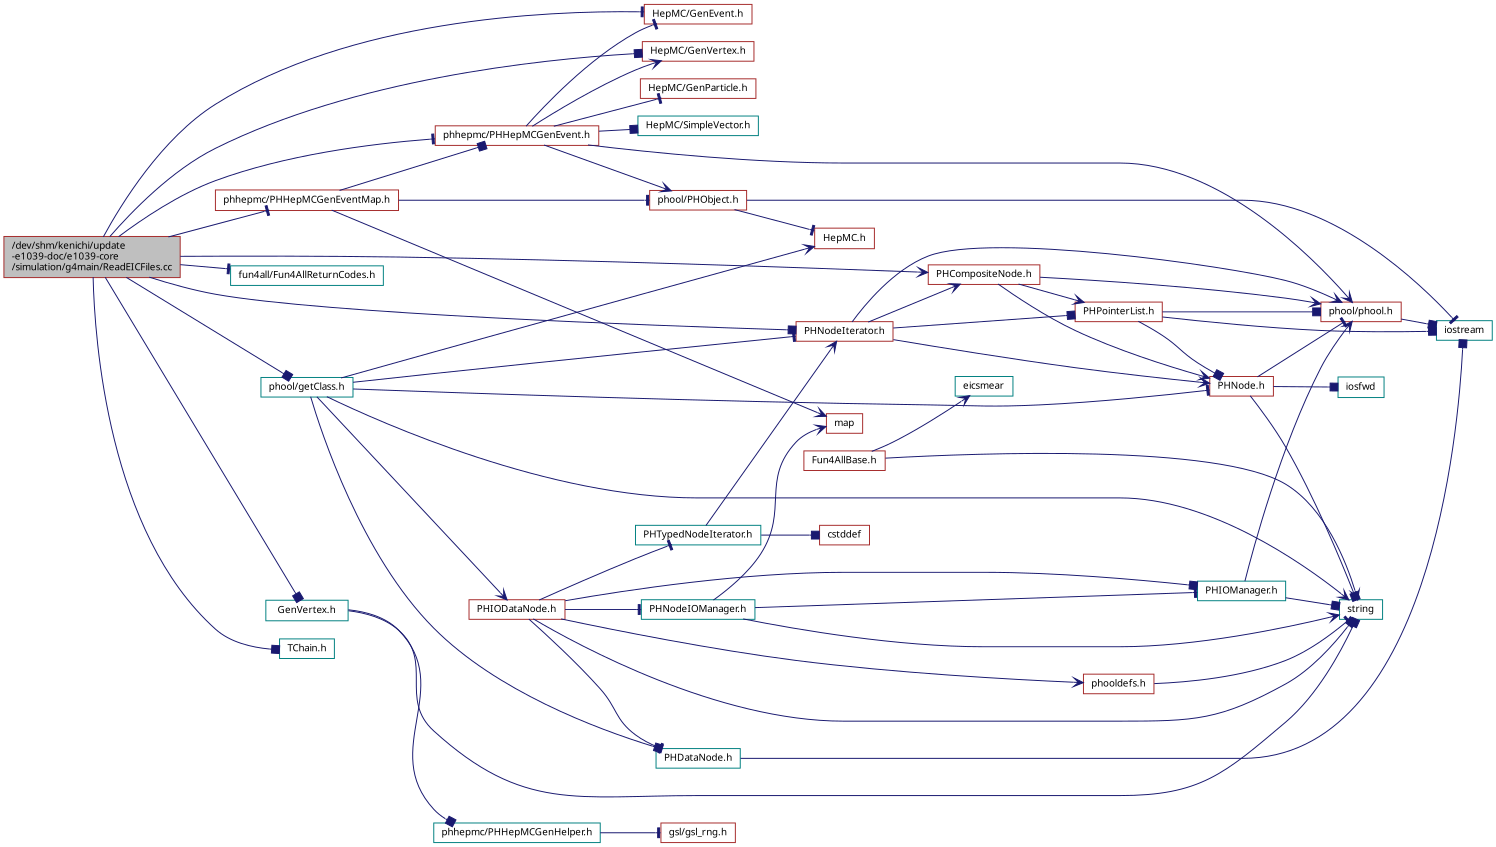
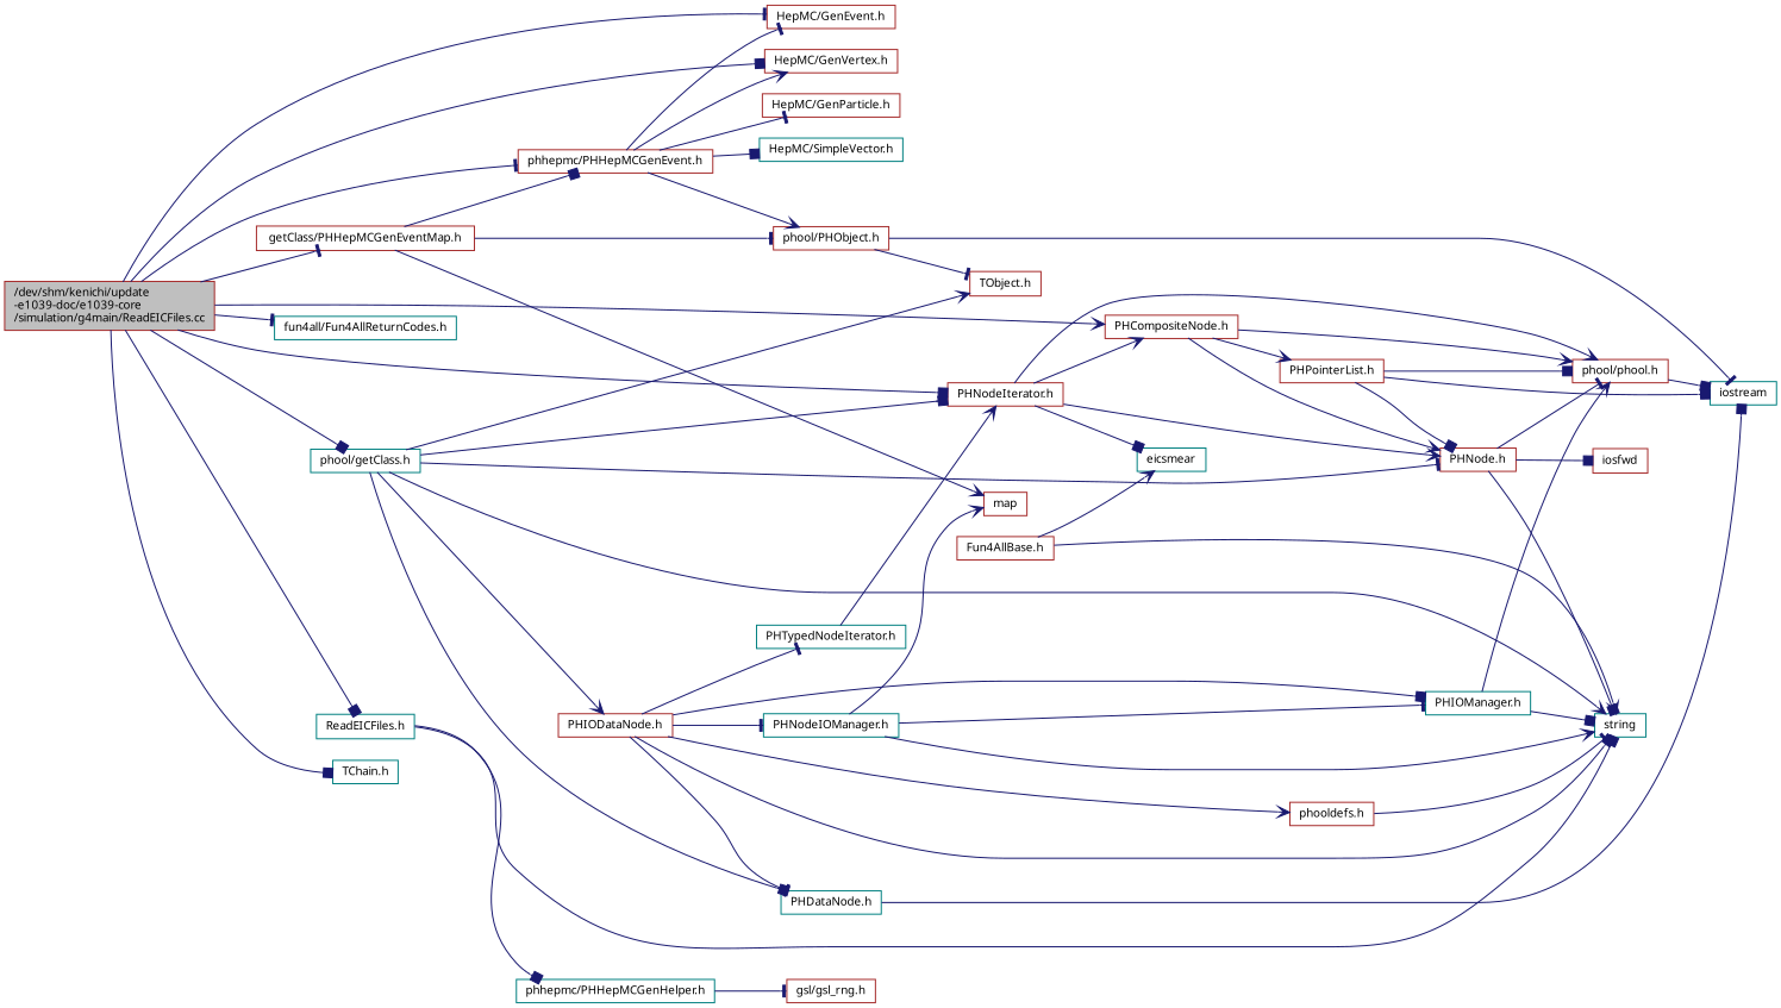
  digraph {
    fontname="Noto Sans"
    rankdir=LR
    node [color=brown fontname="Noto Sans" fontsize=10 shape=record]
    edge [arrowhead=box color=midnightblue fontname="Noto Sans" fontsize=10 labelfontname=FreeSans labelfontsize=10 style=solid]
    n1 [fillcolor=grey75 fontcolor=black height=0.2 label="/dev/shm/kenichi/update\l-e1039-doc/e1039-core\l/simulation/g4main/ReadEICFiles.cc" style=filled width=0.4]
-   n2 [color=teal height=0.2 label="GenVertex.h" width=0.4]
+   n2 [color=teal height=0.2 label="ReadEICFiles.h" width=0.4]
    n3 [height=0.2 label="phhepmc/PHHepMCGenEvent.h" width=0.4]
    n4 [height=0.2 label="HepMC/GenEvent.h" width=0.4]
    n5 [height=0.2 label="HepMC/GenVertex.h" width=0.4]
-   n6 [height=0.2 label="phhepmc/PHHepMCGenEventMap.h" width=0.4]
+   n6 [height=0.2 label="getClass/PHHepMCGenEventMap.h" width=0.4]
    n7 [color=teal height=0.2 label="fun4all/Fun4AllReturnCodes.h" width=0.4]
    n8 [color=teal height=0.2 label="phool/getClass.h" width=0.4]
    n9 [height=0.2 label="PHNodeIterator.h" width=0.4]
    n10 [height=0.2 label="PHCompositeNode.h" width=0.4]
    n11 [color=teal height=0.2 label="TChain.h" width=0.4]
    n12 [color=teal height=0.2 label=string width=0.4]
    n13 [color=teal height=0.2 label="phhepmc/PHHepMCGenHelper.h" width=0.4]
    n14 [height=0.2 label="phool/PHObject.h" width=0.4]
    n15 [height=0.2 label="phool/phool.h" width=0.4]
    n16 [height=0.2 label="HepMC/GenParticle.h" width=0.4]
    n17 [color=teal height=0.2 label="HepMC/SimpleVector.h" width=0.4]
    n18 [height=0.2 label=map width=0.4]
-   n19 [height=0.2 label="HepMC.h" width=0.4]
+   n19 [height=0.2 label="TObject.h" width=0.4]
    n20 [height=0.2 label="PHNode.h" width=0.4]
    n21 [height=0.2 label="PHIODataNode.h" width=0.4]
    n22 [color=teal height=0.2 label="PHDataNode.h" width=0.4]
    n23 [height=0.2 label="PHPointerList.h" width=0.4]
    n24 [height=0.2 label="gsl/gsl_rng.h" width=0.4]
    n25 [height=0.2 label="Fun4AllBase.h" width=0.4]
    n26 [color=teal height=0.2 label=eicsmear width=0.4]
    n27 [color=teal height=0.2 label=iostream width=0.4]
-   n28 [color=teal height=0.2 label=iosfwd width=0.4]
+   n28 [height=0.2 label=iosfwd width=0.4]
    n29 [color=teal height=0.2 label="PHIOManager.h" width=0.4]
    n30 [color=teal height=0.2 label="PHNodeIOManager.h" width=0.4]
    n31 [color=teal height=0.2 label="PHTypedNodeIterator.h" width=0.4]
    n32 [height=0.2 label="phooldefs.h" width=0.4]
-   n33 [height=0.2 label=cstddef width=0.4]
    n1 -> n2
    n1 -> n3 [arrowhead=tee]
    n1 -> n4 [arrowhead=tee]
    n1 -> n5
    n1 -> n6 [arrowhead=tee]
    n1 -> n7 [arrowhead=tee]
    n1 -> n8
    n1 -> n9
    n1 -> n10 [arrowhead=vee]
    n1 -> n11
    n2 -> n12
    n2 -> n13
    n3 -> n4 [arrowhead=tee]
    n3 -> n5 [arrowhead=vee]
    n3 -> n14 [arrowhead=vee]
-   n3 -> n15 [arrowhead=vee]
    n3 -> n16 [arrowhead=tee]
    n3 -> n17
    n6 -> n3
    n6 -> n14 [arrowhead=tee]
    n6 -> n18 [arrowhead=vee]
-   n8 -> n9 [arrowhead=tee]
+   n8 -> n9
    n8 -> n12 [arrowhead=vee]
    n8 -> n19 [arrowhead=vee]
    n8 -> n20 [arrowhead=tee]
    n8 -> n21 [arrowhead=vee]
    n8 -> n22
    n9 -> n10 [arrowhead=vee]
    n9 -> n15 [arrowhead=vee]
    n9 -> n20 [arrowhead=vee]
-   n9 -> n23
+   n9 -> n26
    n10 -> n15 [arrowhead=vee]
    n10 -> n20 [arrowhead=vee]
    n10 -> n23 [arrowhead=vee]
    n13 -> n24 [arrowhead=tee]
    n14 -> n19 [arrowhead=tee]
    n14 -> n27 [arrowhead=tee]
    n15 -> n27
    n20 -> n12
    n20 -> n15 [arrowhead=tee]
    n20 -> n28
    n21 -> n12
    n21 -> n22 [arrowhead=tee]
    n21 -> n29
    n21 -> n30 [arrowhead=tee]
    n21 -> n31 [arrowhead=tee]
    n21 -> n32 [arrowhead=vee]
    n22 -> n27
    n23 -> n15
    n23 -> n20
    n23 -> n27
    n25 -> n12 [arrowhead=vee]
    n25 -> n26 [arrowhead=vee]
    n29 -> n12
    n29 -> n15 [arrowhead=vee]
    n30 -> n12 [arrowhead=vee]
    n30 -> n18 [arrowhead=vee]
    n30 -> n29 [arrowhead=tee]
    n31 -> n9 [arrowhead=vee]
-   n31 -> n33
    n32 -> n12 [arrowhead=tee]
  }
